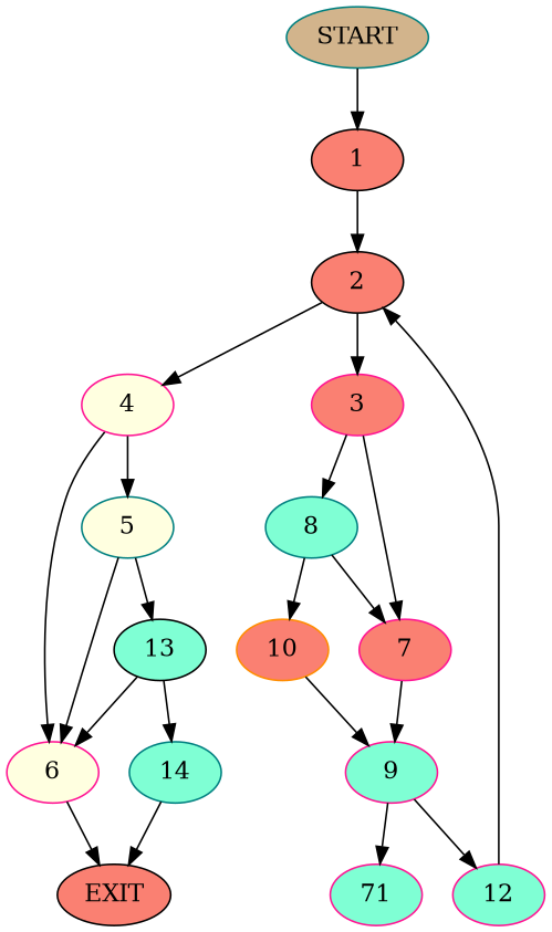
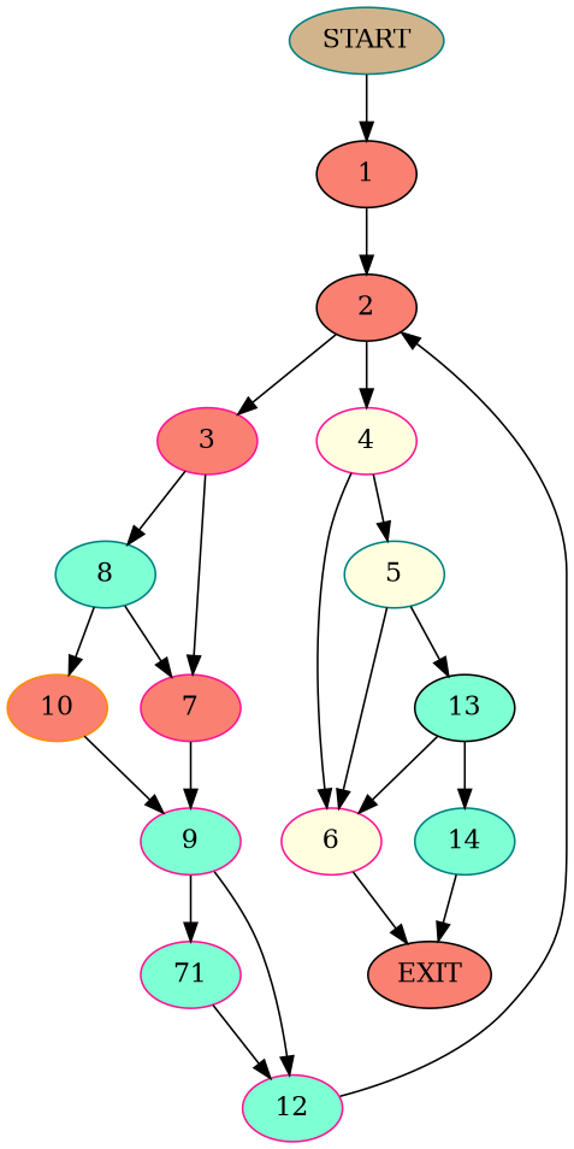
  digraph {
    fontname="DejaVu Serif"
    node [color=deeppink fillcolor=salmon fontname="DejaVu Serif" style=filled]
    edge [fontname="DejaVu Serif"]
    n1 [color=teal fillcolor=tan label=START]
    1 [color=black]
    2 [color=black]
    n4 [color=black label=EXIT]
    3
    4 [fillcolor=lightyellow]
    7
    8 [color=teal fillcolor=aquamarine]
    5 [color=teal fillcolor=lightyellow]
    6 [fillcolor=lightyellow]
    9 [fillcolor=aquamarine]
    10 [color=darkorange]
    13 [color=black fillcolor=aquamarine]
    14 [color=teal fillcolor=aquamarine]
    n15 [fillcolor=aquamarine label=71]
    12 [fillcolor=aquamarine]
    n1 -> 1
    1 -> 2
    2 -> 3
    2 -> 4
    3 -> 7
    3 -> 8
    4 -> 5
    4 -> 6
    7 -> 9
    8 -> 7
    8 -> 10
    5 -> 6
    5 -> 13
    6 -> n4
    9 -> n15
    9 -> 12
    10 -> 9
    13 -> 6
    13 -> 14
    14 -> n4
+   n15 -> 12
    12 -> 2
  }
